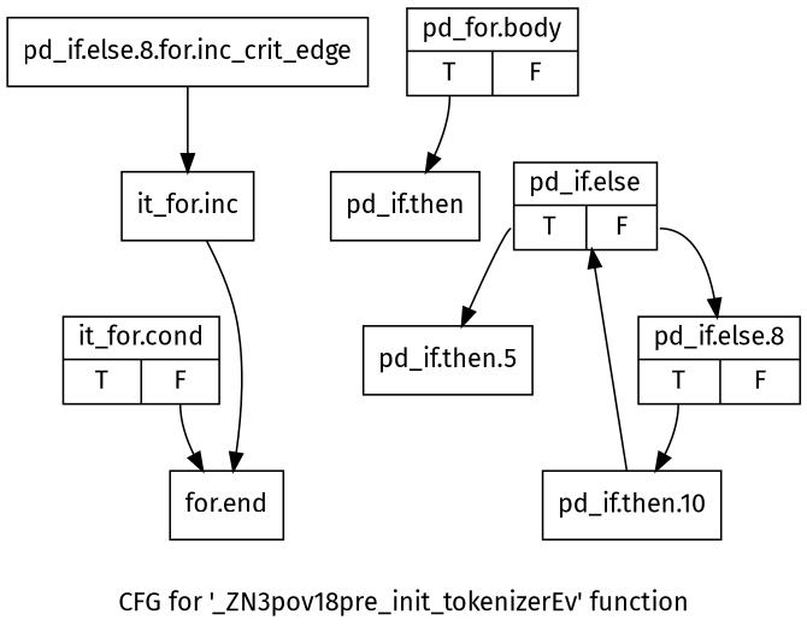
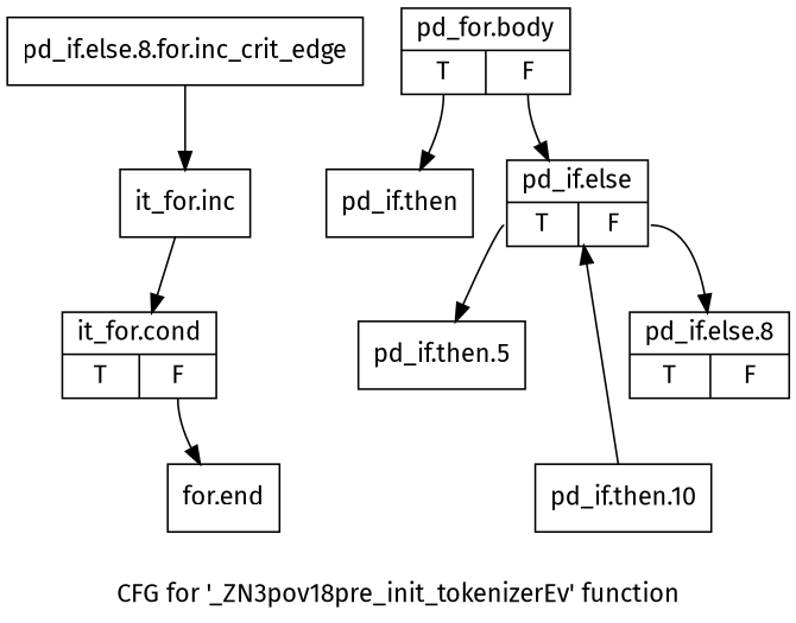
  digraph {
    fontname="Fira Sans"
    label="CFG for '_ZN3pov18pre_init_tokenizerEv' function"
    node [fontname="Fira Sans" shape=record]
    edge [fontname="Fira Sans"]
    n1 [label="{it_for.cond|{<s0>T|<s1>F}}"]
    n2 [label="{for.end}"]
    n3 [label="{pd_for.body|{<s0>T|<s1>F}}"]
    n4 [label="{pd_if.then}"]
    n5 [label="{pd_if.else|{<s0>T|<s1>F}}"]
    n6 [label="{pd_if.then.5}"]
    n7 [label="{pd_if.else.8|{<s0>T|<s1>F}}"]
    n8 [label="{it_for.inc}"]
    n9 [label="{pd_if.then.10}"]
    n10 [label="{pd_if.else.8.for.inc_crit_edge}"]
    n1 -> n2 [tailport=s1]
    n3 -> n4 [tailport=s0]
+   n3 -> n5 [tailport=s1]
    n5 -> n6 [tailport=s0]
    n5 -> n7 [tailport=s1]
-   n7 -> n9 [tailport=s0]
-   n8 -> n2
+   n8 -> n1
    n9 -> n5
    n10 -> n8
  }
